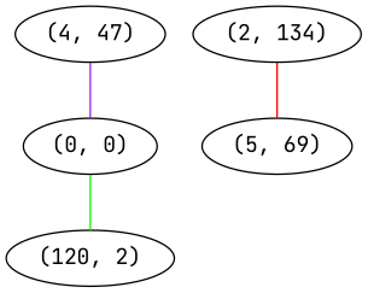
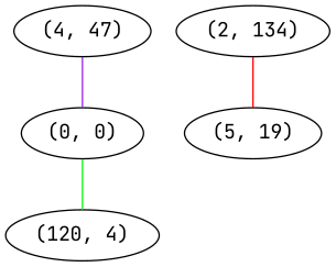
  graph {
    fontname="JetBrains Mono"
    node [fontname="JetBrains Mono"]
    edge [fontname="JetBrains Mono"]
    "(4, 47)"
    "(0, 0)"
-   "(120, 2)"
+   "(120, 2)" [label="(120, 4)"]
    "(2, 134)"
-   "(5, 69)"
+   "(5, 69)" [label="(5, 19)"]
    "(4, 47)" -- "(0, 0)" [color=purple weight=4]
    "(0, 0)" -- "(120, 2)" [color=green weight=2]
    "(2, 134)" -- "(5, 69)" [color=red weight=1]
  }
